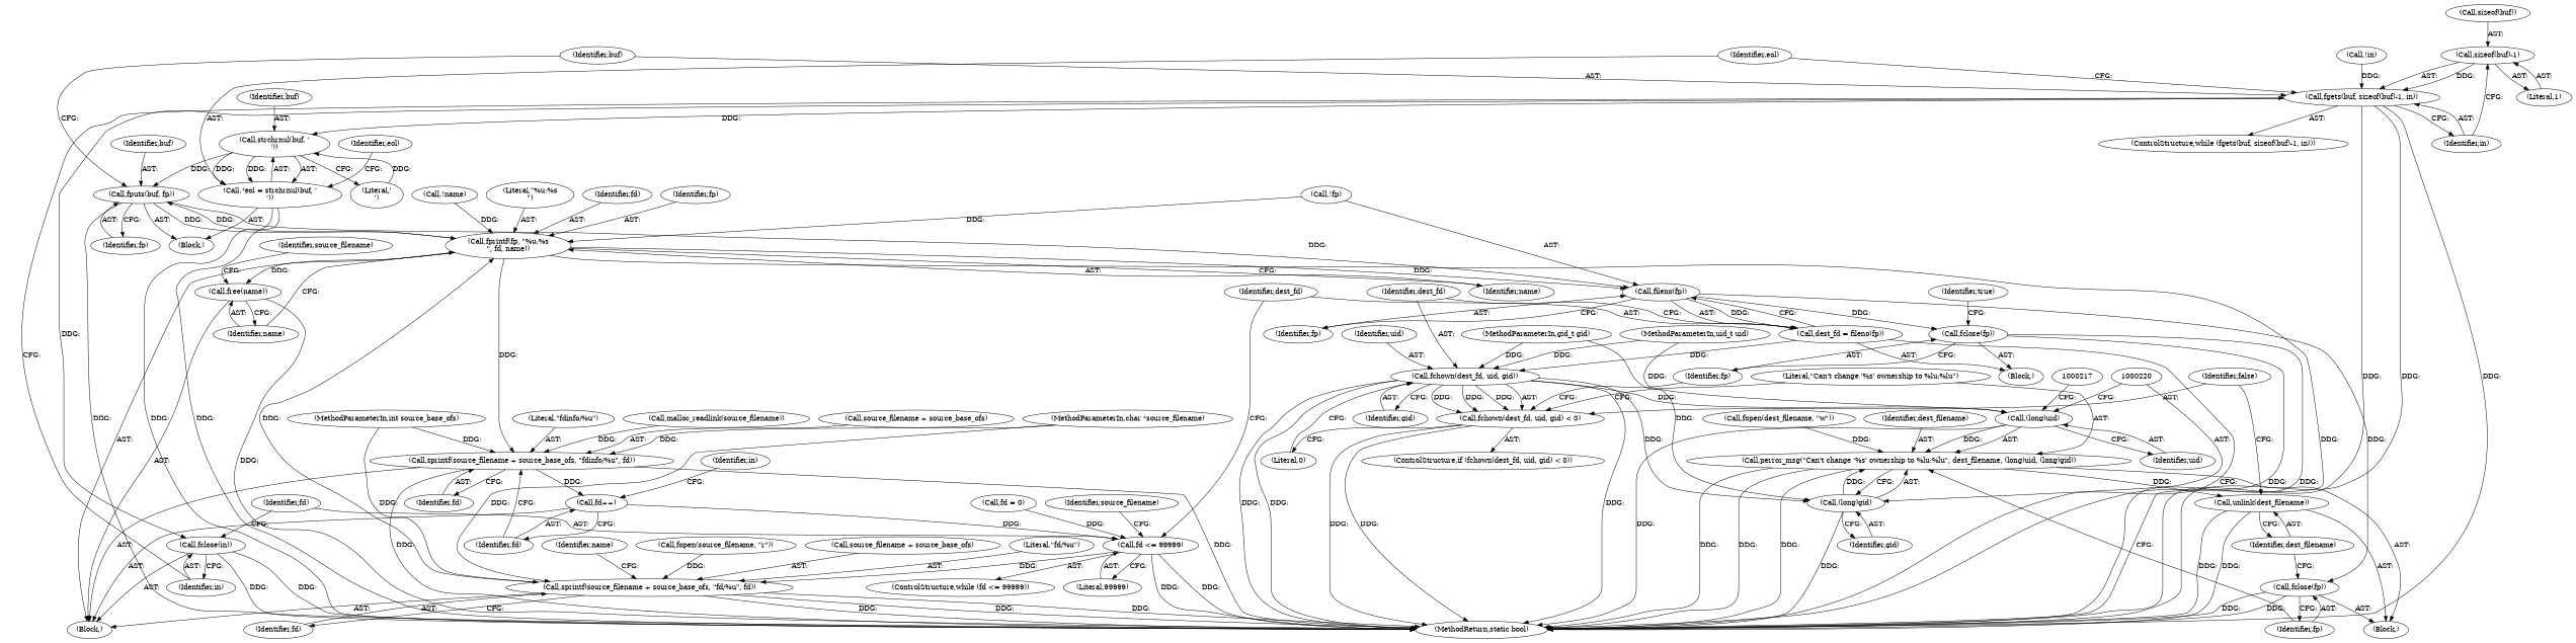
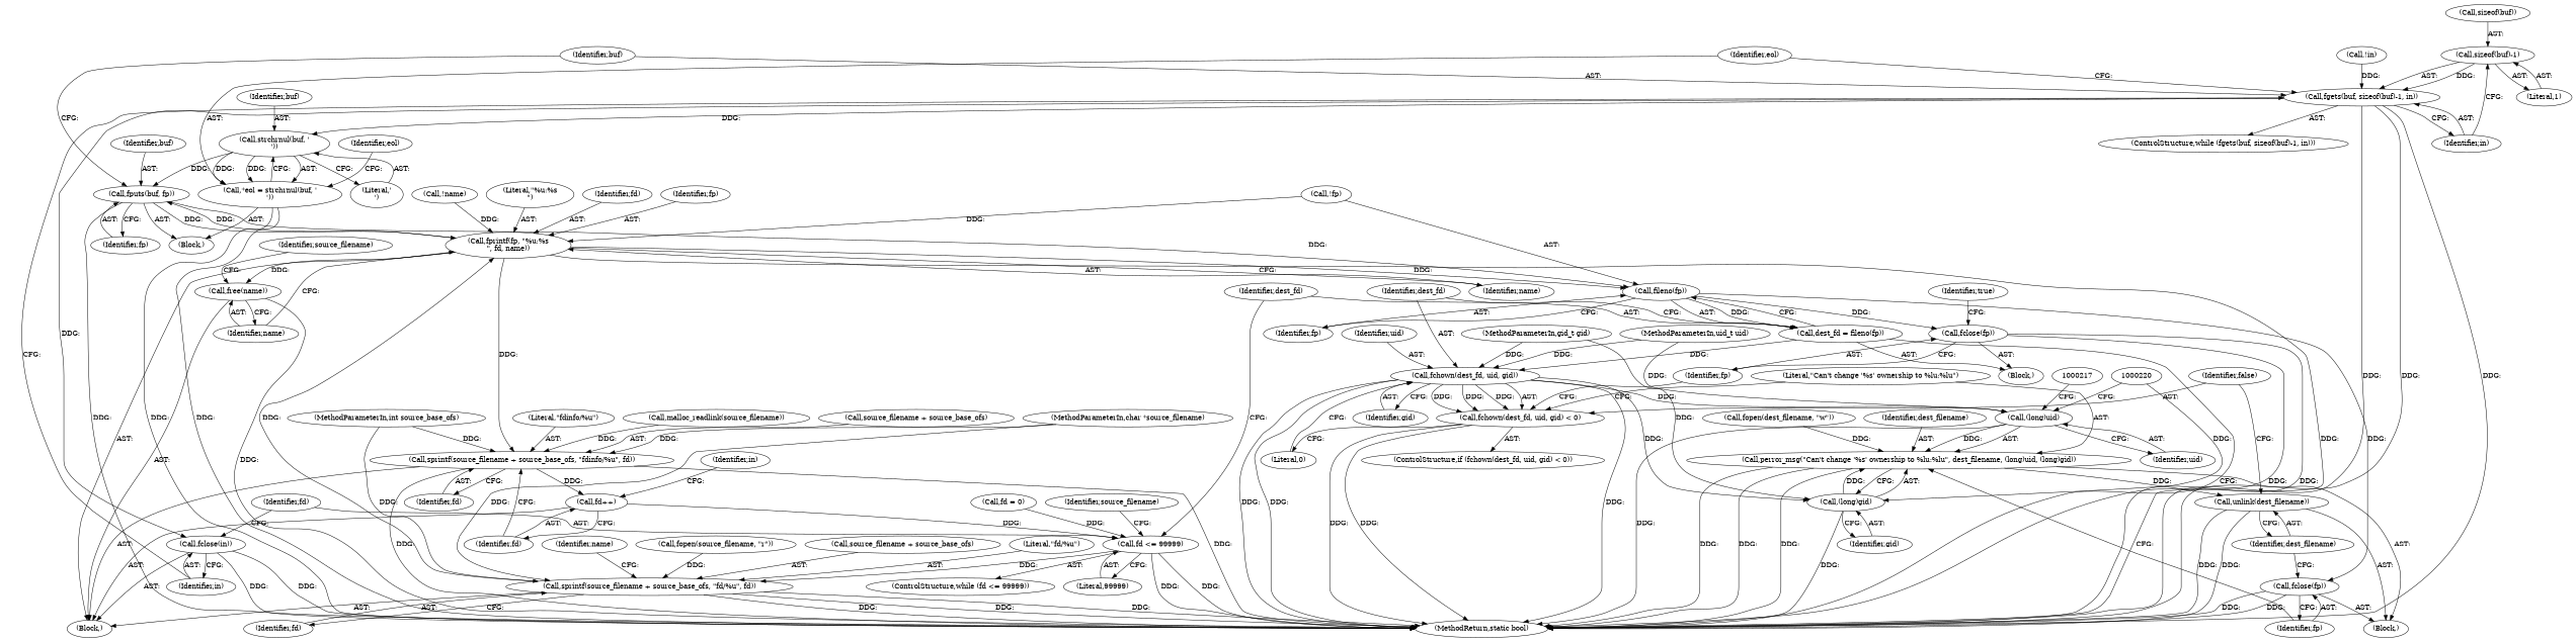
  digraph {
    n1 [label="(Call,sizeof(buf)-1)"]
    n2 [label="(Call,fgets(buf, sizeof(buf)-1, in))"]
    n3 [label="(Literal,1)"]
    n4 [label="(Call,strchrnul(buf, '\n'))"]
    n5 [label="(Call,fclose(in))"]
    n6 [label="(Identifier,in)"]
    n7 [label="(MethodReturn,static bool)"]
    n8 [label="(ControlStructure,while (fgets(buf, sizeof(buf)-1, in)))"]
    n9 [label="(Call,*eol = strchrnul(buf, '\n'))"]
    n10 [label="(Call,fputs(buf, fp))"]
    n11 [label="(Literal,'\n')"]
    n12 [label="(Block,)"]
    n13 [label="(Identifier,in)"]
    n14 [label="(Block,)"]
    n15 [label="(Call,fprintf(fp, \"%u:%s\n\", fd, name))"]
    n16 [label="(Call,fileno(fp))"]
    n17 [label="(Identifier,fp)"]
    n18 [label="(Call,free(name))"]
    n19 [label="(Call,sprintf(source_filename + source_base_ofs, \"fdinfo/%u\", fd))"]
    n20 [label="(Identifier,name)"]
    n21 [label="(Call,dest_fd = fileno(fp))"]
    n22 [label="(Call,fclose(fp))"]
    n23 [label="(Call,fclose(fp))"]
    n24 [label="(Identifier,fp)"]
    n25 [label="(Identifier,name)"]
    n26 [label="(Call,fd++)"]
    n27 [label="(Identifier,fd)"]
    n28 [label="(Call,fd <= 99999)"]
    n29 [label="(Identifier,fd)"]
    n30 [label="(Call,sprintf(source_filename + source_base_ofs, \"fd/%u\", fd))"]
    n31 [label="(ControlStructure,while (fd <= 99999))"]
    n32 [label="(Literal,99999)"]
    n33 [label="(Identifier,fd)"]
    n34 [label="(Call,fchown(dest_fd, uid, gid))"]
    n35 [label="(Block,)"]
    n36 [label="(Block,)"]
    n37 [label="(Identifier,fp)"]
    n38 [label="(Identifier,fp)"]
    n39 [label="(Call,fchown(dest_fd, uid, gid) < 0)"]
    n40 [label="(Call,(long)uid)"]
    n41 [label="(Call,(long)gid)"]
    n42 [label="(Identifier,gid)"]
    n43 [label="(Literal,0)"]
    n44 [label="(ControlStructure,if (fchown(dest_fd, uid, gid) < 0))"]
    n45 [label="(Call,perror_msg(\"Can't change '%s' ownership to %lu:%lu\", dest_filename, (long)uid, (long)gid))"]
    n46 [label="(Identifier,uid)"]
    n47 [label="(Identifier,gid)"]
    n48 [label="(Call,unlink(dest_filename))"]
    n49 [label="(Identifier,dest_filename)"]
    n50 [label="(Literal,\"fd/%u\")"]
    n51 [label="(Identifier,false)"]
    n52 [label="(Identifier,name)"]
    n53 [label="(Call,!in)"]
    n54 [label="(Identifier,eol)"]
    n55 [label="(Identifier,buf)"]
    n56 [label="(Identifier,buf)"]
    n57 [label="(Identifier,eol)"]
    n58 [label="(Identifier,source_filename)"]
    n59 [label="(Identifier,uid)"]
    n60 [label="(Call,!fp)"]
    n61 [label="(Call,source_filename + source_base_ofs)"]
    n62 [label="(MethodParameterIn,int source_base_ofs)"]
    n63 [label="(Call,fopen(source_filename, \"r\"))"]
    n64 [label="(Call,malloc_readlink(source_filename))"]
    n65 [label="(MethodParameterIn,gid_t gid)"]
    n66 [label="(Identifier,source_filename)"]
    n67 [label="(MethodParameterIn,char *source_filename)"]
    n68 [label="(Identifier,in)"]
    n69 [label="(Call,!name)"]
    n70 [label="(Literal,\"fdinfo/%u\")"]
    n71 [label="(Identifier,fd)"]
    n72 [label="(Literal,\"%u:%s\n\")"]
    n73 [label="(Call,fd = 0)"]
    n74 [label="(Call,fopen(dest_filename, \"w\"))"]
    n75 [label="(Identifier,buf)"]
    n76 [label="(Identifier,fd)"]
    n77 [label="(Call,sizeof(buf))"]
    n78 [label="(Identifier,fp)"]
    n79 [label="(Literal,\"Can't change '%s' ownership to %lu:%lu\")"]
    n80 [label="(Call,source_filename + source_base_ofs)"]
    n81 [label="(MethodParameterIn,uid_t uid)"]
    n82 [label="(Identifier,true)"]
    n83 [label="(Identifier,dest_filename)"]
    n84 [label="(Identifier,dest_fd)"]
    n85 [label="(Identifier,dest_fd)"]
    1000217
    1000220
    n1 -> n2 [label="AST: "]
    n1 -> n2 [label="DDG: "]
    n1 -> n3 [label="AST: "]
    n2 -> n4 [label="DDG: "]
    n2 -> n5 [label="DDG: "]
    n2 -> n6 [label="CFG: "]
    n2 -> n7 [label="DDG: "]
    n2 -> n7 [label="DDG: "]
    n2 -> n7 [label="DDG: "]
    n2 -> n8 [label="AST: "]
    n3 -> n1 [label="AST: "]
    n4 -> n9 [label="AST: "]
    n4 -> n9 [label="DDG: "]
    n4 -> n9 [label="DDG: "]
    n4 -> n10 [label="DDG: "]
    n4 -> n11 [label="CFG: "]
    n5 -> n7 [label="DDG: "]
    n5 -> n7 [label="DDG: "]
    n5 -> n12 [label="AST: "]
    n5 -> n13 [label="CFG: "]
    n6 -> n1 [label="CFG: "]
    n6 -> n2 [label="AST: "]
-   n9 -> n4 [label="AST: "]
+   n9 -> n4 [label="CFG: "]
    n9 -> n7 [label="DDG: "]
    n9 -> n7 [label="DDG: "]
    n9 -> n14 [label="AST: "]
    n10 -> n7 [label="DDG: "]
    n10 -> n14 [label="AST: "]
    n10 -> n15 [label="DDG: "]
    n10 -> n16 [label="DDG: "]
    n10 -> n17 [label="CFG: "]
-   n11 -> n4 [label="DDG: "]
+   n11 -> n4 [label="AST: "]
    n13 -> n2 [label="CFG: "]
    n13 -> n5 [label="AST: "]
    n15 -> n7 [label="DDG: "]
    n15 -> n10 [label="DDG: "]
    n15 -> n12 [label="AST: "]
    n15 -> n16 [label="DDG: "]
    n15 -> n18 [label="DDG: "]
    n15 -> n19 [label="DDG: "]
    n15 -> n20 [label="CFG: "]
    n16 -> n21 [label="AST: "]
    n16 -> n21 [label="DDG: "]
    n16 -> n22 [label="DDG: "]
    n16 -> n23 [label="DDG: "]
    n16 -> n24 [label="CFG: "]
    n17 -> n10 [label="AST: "]
    n18 -> n7 [label="DDG: "]
    n18 -> n12 [label="AST: "]
    n18 -> n25 [label="CFG: "]
    n19 -> n7 [label="DDG: "]
    n19 -> n7 [label="DDG: "]
    n19 -> n12 [label="AST: "]
    n19 -> n26 [label="DDG: "]
    n19 -> n27 [label="CFG: "]
    n20 -> n15 [label="AST: "]
    n21 -> n7 [label="CFG: "]
    n21 -> n16 [label="CFG: "]
    n21 -> n34 [label="DDG: "]
    n21 -> n35 [label="AST: "]
    n22 -> n7 [label="DDG: "]
    n22 -> n7 [label="DDG: "]
    n22 -> n36 [label="AST: "]
    n22 -> n37 [label="CFG: "]
    n23 -> n7 [label="DDG: "]
    n23 -> n7 [label="DDG: "]
    n23 -> n35 [label="AST: "]
    n23 -> n38 [label="CFG: "]
    n24 -> n16 [label="AST: "]
    n25 -> n15 [label="CFG: "]
    n25 -> n18 [label="AST: "]
    n26 -> n12 [label="AST: "]
    n26 -> n28 [label="DDG: "]
    n26 -> n29 [label="CFG: "]
    n27 -> n19 [label="AST: "]
    n28 -> n7 [label="DDG: "]
    n28 -> n7 [label="DDG: "]
    n28 -> n30 [label="DDG: "]
    n28 -> n31 [label="AST: "]
    n28 -> n32 [label="CFG: "]
    n29 -> n19 [label="CFG: "]
    n29 -> n26 [label="AST: "]
    n30 -> n7 [label="DDG: "]
    n30 -> n7 [label="DDG: "]
    n30 -> n7 [label="DDG: "]
    n30 -> n12 [label="AST: "]
    n30 -> n15 [label="DDG: "]
    n30 -> n33 [label="CFG: "]
    n32 -> n28 [label="AST: "]
    n33 -> n30 [label="AST: "]
    n34 -> n7 [label="DDG: "]
    n34 -> n7 [label="DDG: "]
    n34 -> n7 [label="DDG: "]
    n34 -> n39 [label="AST: "]
    n34 -> n39 [label="DDG: "]
    n34 -> n39 [label="DDG: "]
    n34 -> n39 [label="DDG: "]
    n34 -> n40 [label="DDG: "]
    n34 -> n41 [label="DDG: "]
    n34 -> n42 [label="CFG: "]
    n37 -> n22 [label="AST: "]
    n37 -> n45 [label="CFG: "]
    n38 -> n23 [label="AST: "]
    n38 -> n39 [label="CFG: "]
    n39 -> n7 [label="DDG: "]
    n39 -> n7 [label="DDG: "]
    n39 -> n43 [label="CFG: "]
    n39 -> n44 [label="AST: "]
    n40 -> n7 [label="DDG: "]
    n40 -> n45 [label="AST: "]
    n40 -> n45 [label="DDG: "]
    n40 -> n46 [label="CFG: "]
    n41 -> n7 [label="DDG: "]
    n41 -> n45 [label="AST: "]
    n41 -> n45 [label="DDG: "]
    n41 -> n47 [label="CFG: "]
    n42 -> n34 [label="AST: "]
    n43 -> n34 [label="CFG: "]
    n45 -> n7 [label="DDG: "]
    n45 -> n7 [label="DDG: "]
    n45 -> n7 [label="DDG: "]
    n45 -> n36 [label="AST: "]
    n45 -> n41 [label="CFG: "]
    n45 -> n48 [label="DDG: "]
    n46 -> n40 [label="AST: "]
    n47 -> n41 [label="AST: "]
    n48 -> n7 [label="DDG: "]
    n48 -> n7 [label="DDG: "]
    n48 -> n36 [label="AST: "]
    n48 -> n49 [label="CFG: "]
    n49 -> n22 [label="CFG: "]
    n49 -> n48 [label="AST: "]
    n50 -> n30 [label="AST: "]
    n51 -> n39 [label="AST: "]
    n51 -> n48 [label="CFG: "]
    n52 -> n30 [label="CFG: "]
    n53 -> n2 [label="DDG: "]
    n54 -> n9 [label="CFG: "]
    n55 -> n4 [label="AST: "]
    n56 -> n2 [label="AST: "]
    n56 -> n10 [label="CFG: "]
    n57 -> n2 [label="CFG: "]
    n57 -> n9 [label="AST: "]
    n58 -> n28 [label="CFG: "]
    n59 -> n34 [label="AST: "]
    n60 -> n15 [label="DDG: "]
    n60 -> n16 [label="AST: "]
    n61 -> n19 [label="AST: "]
    n62 -> n19 [label="DDG: "]
    n62 -> n30 [label="DDG: "]
    n63 -> n30 [label="DDG: "]
    n64 -> n19 [label="DDG: "]
    n65 -> n34 [label="DDG: "]
    n65 -> n41 [label="DDG: "]
    n66 -> n18 [label="CFG: "]
    n67 -> n19 [label="DDG: "]
    n67 -> n30 [label="DDG: "]
    n68 -> n26 [label="CFG: "]
    n69 -> n15 [label="DDG: "]
    n70 -> n19 [label="AST: "]
    n71 -> n5 [label="CFG: "]
    n71 -> n28 [label="AST: "]
    n72 -> n15 [label="AST: "]
    n73 -> n28 [label="DDG: "]
    n74 -> n45 [label="DDG: "]
    n75 -> n10 [label="AST: "]
    n76 -> n15 [label="AST: "]
    n77 -> n1 [label="AST: "]
    n78 -> n15 [label="AST: "]
    n79 -> n39 [label="CFG: "]
    n79 -> n45 [label="AST: "]
    n80 -> n30 [label="AST: "]
    n81 -> n34 [label="DDG: "]
    n81 -> n40 [label="DDG: "]
    n82 -> n23 [label="CFG: "]
    n83 -> n45 [label="AST: "]
    n84 -> n21 [label="CFG: "]
    n84 -> n34 [label="AST: "]
    n85 -> n21 [label="AST: "]
    n85 -> n28 [label="CFG: "]
    1000217 -> n40 [label="CFG: "]
    1000220 -> n40 [label="CFG: "]
-   1000220 -> n41 [label="AST: "]
+   1000220 -> n41 [label="DDG: "]
  }
